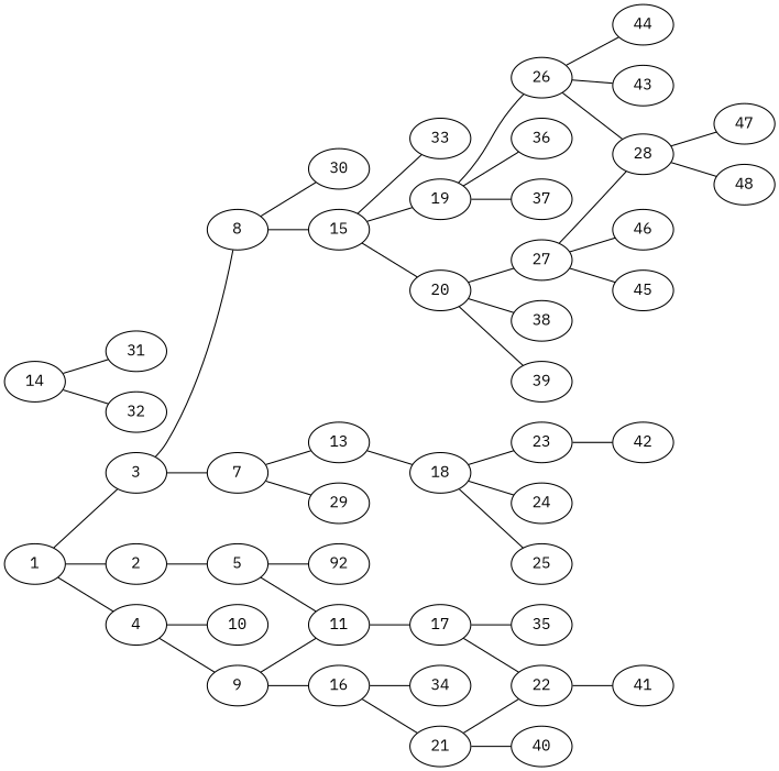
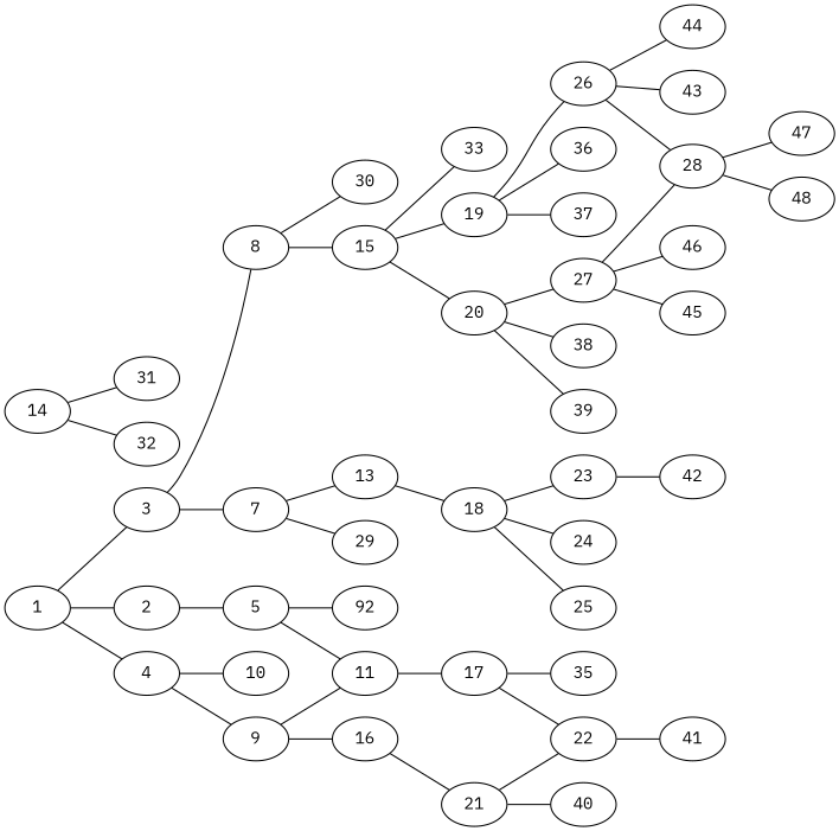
  graph {
    fontname="IBM Plex Mono"
    rankdir=LR
    node [chem=H fontname="IBM Plex Mono"]
    edge [fontname="IBM Plex Mono" valence=1]
    1 [chem=C]
    2 [chem=C]
    3 [chem=C]
    4 [chem=C]
    5 [chem=C]
    7 [chem=C]
    8 [chem=N]
    9 [chem=C]
    10 [chem=O]
    11 [chem=C]
    n11 [chem=O label=92]
    13 [chem=C]
    29
    15 [chem=C]
    30
    16 [chem=C]
    17 [chem=C]
    18 [chem=S]
    14 [chem=N]
    31
    32
    19 [chem=C]
    20 [chem=C]
    33
    21 [chem=C]
-   34
    22 [chem=C]
    35
    23 [chem=O]
    24 [chem=O]
    25 [chem=O]
    26 [chem=C]
    36
    37
    27 [chem=C]
    38
    39
    40
    41
    42
    28 [chem=C]
    43
    44
    45
    46
    47
    48
    1 -- 2
    1 -- 3 [valence=2]
    1 -- 4
    2 -- 5
    3 -- 7
    3 -- 8
    4 -- 9
    4 -- 10 [valence=2]
    5 -- 11
    5 -- n11 [valence=2]
    7 -- 13 [valence=2]
    7 -- 29
    8 -- 15
    8 -- 30
    9 -- 11 [valence=2]
    9 -- 16
    11 -- 17
    13 -- 18
    15 -- 19
    15 -- 20
    15 -- 33
    16 -- 21 [valence=2]
-   16 -- 34
    17 -- 22 [valence=2]
    17 -- 35
    18 -- 23
    18 -- 24 [valence=2]
    18 -- 25 [valence=2]
    14 -- 31
    14 -- 32
    19 -- 26
    19 -- 36
    19 -- 37
    20 -- 27
    20 -- 38
    20 -- 39
    21 -- 22
    21 -- 40
    22 -- 41
    23 -- 42
    26 -- 28
    26 -- 43
    26 -- 44
    27 -- 28
    27 -- 45
    27 -- 46
    28 -- 47
    28 -- 48
  }
